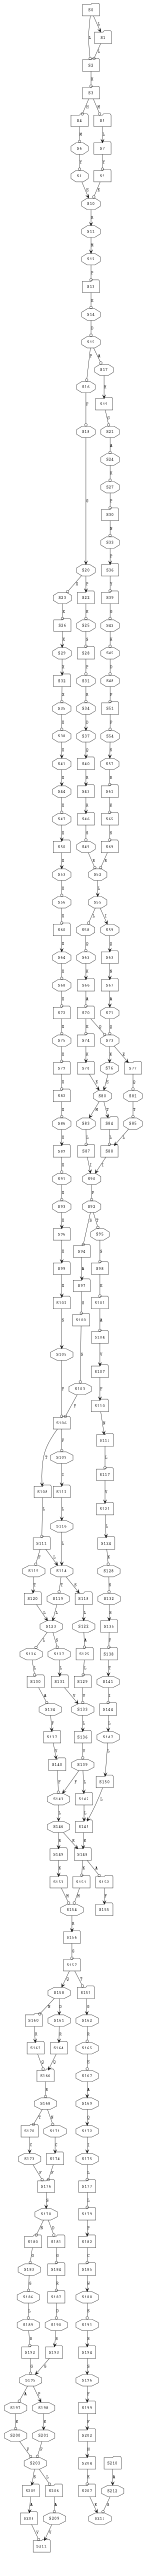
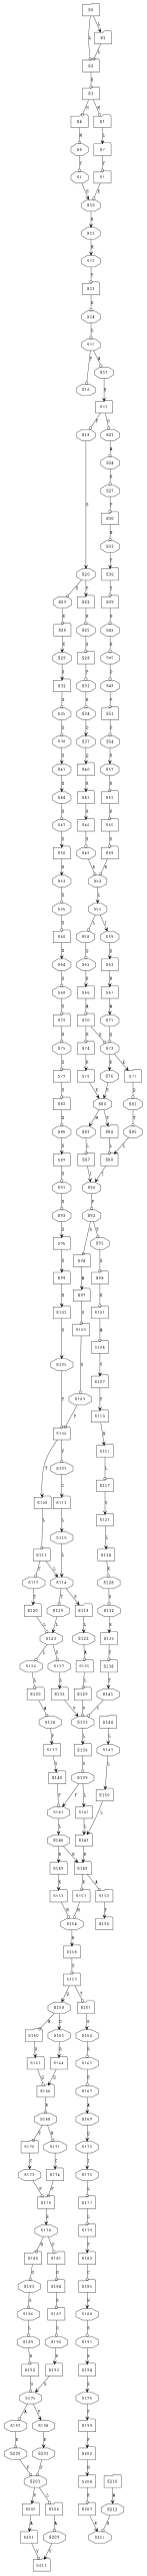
  strict digraph {
    fontname="Courier Prime"
    node [fontname="Courier Prime" shape=folder]
    edge [arrowhead=odot fontname="Courier Prime"]
    S0
    S1
    S2
    S3
    S4
    S5
    S6 [shape=octagon]
    S7
    S8 [shape=octagon]
    S9
    S10 [shape=octagon]
    S11 [shape=octagon]
    S12 [shape=octagon]
    S13
    S14 [shape=octagon]
    S15 [shape=octagon]
    S16 [shape=octagon]
    S17 [shape=octagon]
    S18 [shape=octagon]
    S19
    S20 [shape=octagon]
    S21 [shape=octagon]
    S22
    S23 [shape=octagon]
    S24 [shape=octagon]
    S25 [shape=octagon]
    S26
    S27 [shape=octagon]
    S28
    S29 [shape=octagon]
    S30
    S31 [shape=octagon]
    S32
    S33 [shape=octagon]
    S34 [shape=octagon]
    S35 [shape=octagon]
    S36
    S37 [shape=octagon]
    S38 [shape=octagon]
    S39
    S40
    S41 [shape=octagon]
    S42 [shape=octagon]
    S43
    S44 [shape=octagon]
    S45 [shape=octagon]
    S46
    S47 [shape=octagon]
    S48 [shape=octagon]
    S49 [shape=octagon]
    S50
    S51
    S52 [shape=octagon]
    S53 [shape=octagon]
    S54 [shape=octagon]
    S55 [shape=octagon]
    S56 [shape=octagon]
    S57 [shape=octagon]
    S58 [shape=octagon]
    S59 [shape=octagon]
    S60
    S61
    S62 [shape=octagon]
    S63
    S64 [shape=octagon]
    S65
    S66
    S67
    S68 [shape=octagon]
    S69
    S70
    S71 [shape=octagon]
    S72
    S73 [shape=octagon]
    S74
    S75 [shape=octagon]
    S76 [shape=octagon]
    S77
    S78
    S79
    S80 [shape=octagon]
    S81 [shape=octagon]
    S82
    S83 [shape=octagon]
    S84
    S85 [shape=octagon]
    S86 [shape=octagon]
    S87
    S88
    S89
    S90 [shape=octagon]
    S91 [shape=octagon]
    S92 [shape=octagon]
    S93 [shape=octagon]
    S94
    S95 [shape=octagon]
    S96
    S97
    S98
    S99
    S100
    S101
    S102
    S103 [shape=octagon]
    S104
    S105 [shape=octagon]
    S106
    S107
    S108
    S109 [shape=octagon]
    S110
    S111
    S112
    S113
    S114 [shape=octagon]
    S115 [shape=octagon]
    S116 [shape=octagon]
    S117
    S118
    S119 [shape=octagon]
    S120
    S121
    S122 [shape=octagon]
    S123 [shape=octagon]
    S124
    S125
    S126 [shape=octagon]
    S127 [shape=octagon]
    S128 [shape=octagon]
    S129
    S130
    S131
    S132 [shape=octagon]
    S133 [shape=octagon]
    S134 [shape=octagon]
    S135
    S136
    S137
    S138
    S139 [shape=octagon]
    S140
    S141 [shape=octagon]
    S142
    S143 [shape=octagon]
    S144
    S145
    S146 [shape=octagon]
    S147 [shape=octagon]
    S148
    S149
    S150
    S151
    S152
    S153
    S154 [shape=octagon]
    S155
    S156
    S157
    S158 [shape=octagon]
    S159
    S160
    S161 [shape=octagon]
    S162 [shape=octagon]
    S163
    S164
    S165 [shape=octagon]
    S166
    S167 [shape=octagon]
    S168 [shape=octagon]
    S169 [shape=octagon]
    S170
    S171 [shape=octagon]
    S172 [shape=octagon]
    S173 [shape=octagon]
    S174
    S175 [shape=octagon]
    S176
    S177
    S178 [shape=octagon]
    S179
    S180
    S181
    S182
    S183 [shape=octagon]
    S184
    S185
    S186 [shape=octagon]
    S187
    S188 [shape=octagon]
    S189 [shape=octagon]
    S190 [shape=octagon]
    S191 [shape=octagon]
    S192
    S193
    S194
    S195 [shape=octagon]
    S196 [shape=octagon]
    S197 [shape=octagon]
    S198 [shape=octagon]
    S199
    S200 [shape=octagon]
    S201 [shape=octagon]
    S202
    S203 [shape=octagon]
    S204
    S205
    S206
    S207
    S208
    S209 [shape=octagon]
    S213 [shape=octagon]
    S211
    S212 [shape=octagon]
    S210
    S0 -> S1 [arrowhead=vee label=L]
    S0 -> S2 [label=L]
    S1 -> S2 [label=L]
    S2 -> S3 [label=H]
    S3 -> S4 [label=H]
    S3 -> S5 [label=M]
    S4 -> S6 [label=M]
    S5 -> S7 [arrowhead=vee label=L]
    S6 -> S8 [label=Y]
    S7 -> S9 [label=Y]
    S8 -> S10 [arrowhead=vee label=E]
    S9 -> S10 [label=E]
    S10 -> S11 [arrowhead=vee label=R]
    S11 -> S12 [arrowhead=vee label=M]
    S12 -> S13 [label=P]
    S13 -> S14 [label=E]
    S14 -> S15 [label=D]
    S15 -> S16 [label=P]
    S15 -> S17 [label=A]
-   S16 -> S18 [label=F]
+   S19 -> S18 [label=F]
    S17 -> S19 [arrowhead=vee label=H]
    S18 -> S20 [arrowhead=vee label=G]
    S19 -> S21 [label=G]
    S20 -> S22 [arrowhead=vee label=P]
    S20 -> S23 [label=X]
    S21 -> S24 [label=A]
    S22 -> S25 [label=K]
    S23 -> S26 [label=X]
    S24 -> S27 [label=K]
    S25 -> S28 [label=S]
    S26 -> S29 [arrowhead=vee label=X]
    S27 -> S30 [label=P]
    S28 -> S31 [label=P]
    S29 -> S32 [arrowhead=vee label=X]
    S30 -> S33 [label=N]
    S31 -> S34 [label=R]
    S32 -> S35 [label=X]
    S33 -> S36 [arrowhead=vee label=P]
    S34 -> S37 [arrowhead=vee label=D]
    S35 -> S38 [label=X]
    S36 -> S39 [label=Y]
    S37 -> S40 [arrowhead=vee label=Q]
    S38 -> S41 [arrowhead=vee label=X]
    S39 -> S42 [label=G]
    S40 -> S43 [arrowhead=vee label=R]
    S41 -> S44 [arrowhead=vee label=X]
    S42 -> S45 [label=H]
    S43 -> S46 [arrowhead=vee label=R]
    S44 -> S47 [label=X]
    S45 -> S48 [label=D]
    S46 -> S49 [label=S]
    S47 -> S50 [arrowhead=vee label=X]
    S48 -> S51 [label=P]
    S49 -> S52 [label=R]
    S50 -> S53 [arrowhead=vee label=X]
    S51 -> S54 [label=P]
    S52 -> S55 [arrowhead=vee label=L]
    S53 -> S56 [label=X]
    S54 -> S57 [arrowhead=vee label=S]
    S55 -> S58 [label=L]
    S55 -> S59 [arrowhead=vee label=I]
    S56 -> S60 [label=X]
    S57 -> S61 [label=R]
    S58 -> S62 [label=Q]
    S59 -> S63 [arrowhead=vee label=Q]
    S60 -> S64 [arrowhead=vee label=X]
    S61 -> S65 [label=K]
    S62 -> S66 [arrowhead=vee label=K]
    S63 -> S67 [arrowhead=vee label=N]
    S64 -> S68 [label=X]
    S65 -> S69 [label=S]
    S66 -> S70 [label=A]
    S67 -> S71 [arrowhead=vee label=A]
    S68 -> S72 [label=X]
    S69 -> S52 [label=R]
    S70 -> S73 [label=Q]
    S70 -> S74 [label=E]
    S71 -> S73 [label=Q]
    S72 -> S75 [label=X]
    S73 -> S76 [arrowhead=vee label=K]
    S73 -> S77 [arrowhead=vee label=E]
    S74 -> S78 [arrowhead=vee label=K]
    S75 -> S79 [label=X]
    S76 -> S80 [arrowhead=vee label=E]
    S77 -> S81 [label=Q]
    S78 -> S80 [arrowhead=vee label=E]
    S79 -> S82 [label=X]
    S80 -> S83 [arrowhead=vee label=M]
    S80 -> S84 [arrowhead=vee label=T]
    S81 -> S85 [label=T]
    S82 -> S86 [label=X]
    S83 -> S87 [label=L]
    S84 -> S88 [label=L]
    S85 -> S88 [arrowhead=vee label=L]
    S86 -> S89 [arrowhead=vee label=X]
    S87 -> S90 [arrowhead=vee label=I]
    S88 -> S90 [arrowhead=vee label=I]
    S89 -> S91 [label=X]
    S90 -> S92 [label=P]
    S91 -> S93 [label=X]
    S92 -> S94 [label=S]
    S92 -> S95 [label=T]
    S93 -> S96 [arrowhead=vee label=X]
    S94 -> S97 [arrowhead=vee label=A]
    S95 -> S98 [label=S]
    S96 -> S99 [arrowhead=vee label=X]
    S97 -> S100 [label=G]
    S98 -> S101 [label=E]
    S99 -> S102 [arrowhead=vee label=X]
    S100 -> S103 [label=S]
    S101 -> S104 [label=A]
    S102 -> S105 [arrowhead=vee label=S]
    S103 -> S106 [label=F]
    S104 -> S107 [arrowhead=vee label=V]
    S105 -> S106 [label=F]
    S106 -> S108 [arrowhead=vee label=T]
    S106 -> S109 [label=F]
    S107 -> S110 [arrowhead=vee label=F]
    S108 -> S111 [label=L]
    S109 -> S112 [arrowhead=vee label=I]
    S110 -> S113 [arrowhead=vee label=N]
    S111 -> S114 [arrowhead=vee label=L]
    S111 -> S115 [label=F]
    S112 -> S116 [arrowhead=vee label=L]
    S113 -> S117 [label=L]
    S114 -> S118 [arrowhead=vee label=S]
    S114 -> S119 [label=T]
    S115 -> S120 [arrowhead=vee label=T]
    S116 -> S114 [arrowhead=vee label=L]
    S117 -> S121 [arrowhead=vee label=V]
    S118 -> S122 [arrowhead=vee label=L]
    S119 -> S123 [arrowhead=vee label=L]
-   S120 -> S123 [arrowhead=vee label=L]
+   S120 -> S123 [label=L]
    S121 -> S124 [arrowhead=vee label=L]
    S122 -> S125 [label=A]
    S123 -> S126 [label=L]
    S123 -> S127 [label=S]
    S124 -> S128 [label=K]
    S125 -> S129 [label=L]
    S126 -> S130 [label=L]
    S127 -> S131 [arrowhead=vee label=L]
    S128 -> S132 [label=S]
    S129 -> S133 [label=V]
    S130 -> S134 [label=A]
    S131 -> S133 [arrowhead=vee label=V]
    S132 -> S135 [arrowhead=vee label=S]
    S133 -> S136 [arrowhead=vee label=L]
    S134 -> S137 [arrowhead=vee label=F]
    S135 -> S138 [label=F]
    S136 -> S139 [label=V]
    S137 -> S140 [arrowhead=vee label=V]
    S138 -> S141 [arrowhead=vee label=T]
    S139 -> S142 [arrowhead=vee label=L]
    S139 -> S143 [arrowhead=vee label=F]
    S140 -> S143 [label=F]
-   S141 -> S144 [label=I]
+   S141 -> S133 [label=I]
    S142 -> S145 [arrowhead=vee label=L]
    S143 -> S146 [arrowhead=vee label=L]
    S144 -> S147 [arrowhead=vee label=L]
    S145 -> S148 [arrowhead=vee label=K]
    S146 -> S148 [arrowhead=vee label=K]
    S146 -> S149 [arrowhead=vee label=R]
    S147 -> S150 [arrowhead=vee label=L]
    S148 -> S151 [label=K]
    S148 -> S152 [label=A]
    S149 -> S153 [arrowhead=vee label=K]
    S150 -> S145 [arrowhead=vee label=L]
    S151 -> S154 [label=M]
    S152 -> S155 [arrowhead=vee label=F]
    S153 -> S154 [label=M]
    S154 -> S156 [arrowhead=vee label=R]
    S156 -> S157 [label=G]
    S157 -> S158 [arrowhead=vee label=Q]
    S157 -> S159 [label=T]
    S158 -> S160 [label=N]
    S158 -> S161 [arrowhead=vee label=D]
    S159 -> S162 [arrowhead=vee label=G]
    S160 -> S163 [arrowhead=vee label=R]
    S161 -> S164 [arrowhead=vee label=R]
    S162 -> S165 [label=R]
    S163 -> S166 [label=Q]
    S164 -> S166 [arrowhead=vee label=Q]
    S165 -> S167 [label=E]
    S166 -> S168 [label=R]
    S167 -> S169 [arrowhead=vee label=A]
    S168 -> S170 [label=T]
    S168 -> S171 [label=N]
    S169 -> S172 [arrowhead=vee label=Q]
    S170 -> S173 [arrowhead=vee label=C]
    S171 -> S174 [arrowhead=vee label=C]
    S172 -> S175 [arrowhead=vee label=I]
    S173 -> S176 [label=F]
    S174 -> S176 [label=F]
    S175 -> S177 [label=L]
    S176 -> S178 [arrowhead=vee label=S]
    S177 -> S179 [label=L]
    S178 -> S180 [label=N]
    S178 -> S181 [label=D]
    S179 -> S182 [arrowhead=vee label=P]
    S180 -> S183 [label=G]
    S181 -> S184 [label=G]
    S182 -> S185 [label=C]
    S183 -> S186 [label=G]
    S184 -> S187 [label=R]
    S185 -> S188 [arrowhead=vee label=W]
    S186 -> S189 [label=L]
    S187 -> S190 [label=D]
    S188 -> S191 [label=S]
    S189 -> S192 [label=S]
    S190 -> S193 [arrowhead=vee label=S]
    S191 -> S194 [arrowhead=vee label=S]
    S192 -> S195 [label=G]
    S193 -> S195 [arrowhead=vee label=G]
    S194 -> S196 [arrowhead=vee label=S]
    S195 -> S197 [label=A]
    S195 -> S198 [arrowhead=vee label=P]
    S196 -> S199 [arrowhead=vee label=F]
    S197 -> S200 [label=K]
    S198 -> S201 [arrowhead=vee label=K]
    S199 -> S202 [arrowhead=vee label=F]
    S200 -> S203 [label=F]
    S201 -> S203 [label=F]
    S202 -> S204 [arrowhead=vee label=N]
    S203 -> S205 [arrowhead=vee label=S]
    S203 -> S206 [label=L]
    S204 -> S207 [label=K]
    S205 -> S208 [arrowhead=vee label=A]
    S206 -> S209 [label=A]
    S207 -> S213 [arrowhead=vee label=K]
    S208 -> S211 [label=V]
    S209 -> S211 [arrowhead=vee label=V]
    S212 -> S213 [label=S]
    S210 -> S212 [arrowhead=vee label=A]
  }
